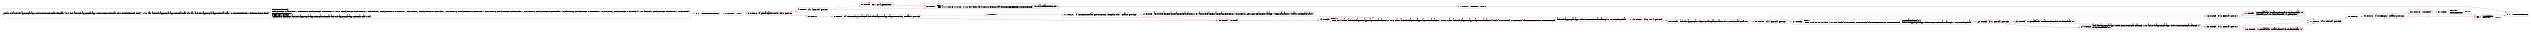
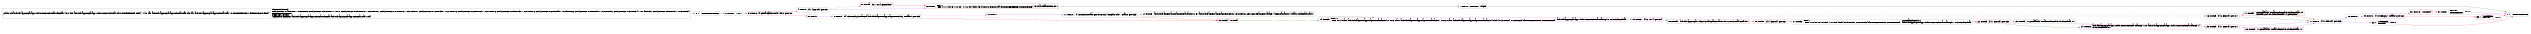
  digraph {
    rankdir=LR
    node [color=gray40 shape=record]
    edge [color=red]
    n1 [label="{0\:\ ?|MTH_ENTER_BLOCK\l}"]
    n2 [label="{2\:\ 0x0000|r1 = \-1\l}"]
    n3 [color=deeppink label="{3\:\ 0x0006|if (getNavigationMode() == 2) goto L8\l}"]
    n4 [label="{4\:\ 0x0008|if (r4 == null) goto L5\l}"]
    n5 [label="{8\:\ 0x0011}"]
    n6 [color=brown label="{5\:\ 0x000a|int r1 = r4.getPosition()\l}"]
    n7 [color=brown label="{6\:\ 0x000e|PHI: r1 \l  PHI: (r1v11 int) = (r1v0 int), (r1v12 int) binds: [B:4:0x0008, B:5:0x000a] A[DONT_GENERATE, DONT_INLINE]\l|r3.mSavedTabPosition = r1\l}"]
    n8 [label="{9\:\ 0x0015|if ((r3.mActivity instanceof androidx.fragment.app.FragmentActivity) == false) goto L33\l}"]
-   n9 [label="{7\:\ 0x0010|RETURN\l|return\l}"]
+   n9 [label="{7\:\ 0x0010|RETURN\l|widget\l}"]
    n10 [label="{1\:\ ?|MTH_EXIT_BLOCK\l}"]
    n11 [color=deeppink label="{10\:\ 0x0017}"]
    n12 [color=brown label="{13\:\ 0x0034|r0 = null\l}"]
    n13 [label="{11\:\ 0x0021|if (r3.mDecorToolbar.getViewGroup().isInEditMode() != false) goto L33\l}"]
    n14 [color=deeppink label="{14\:\ 0x0035|PHI: r0 \l  PHI: (r0v4 'trans' androidx.fragment.app.FragmentTransaction) = (r0v3 'trans' androidx.fragment.app.FragmentTransaction), (r0v12 'trans' androidx.fragment.app.FragmentTransaction) binds: [B:13:0x0034, B:12:0x0023] A[DONT_GENERATE, DONT_INLINE]\l|androidx.appcompat.app.WindowDecorActionBar$TabImpl r2 = r3.mSelectedTab\l}"]
    n15 [label="{12\:\ 0x0023|androidx.fragment.app.FragmentTransaction r0 = ((androidx.fragment.app.FragmentActivity) r3.mActivity).getSupportFragmentManager().beginTransaction().disallowAddToBackStack()\l}"]
    n16 [color=deeppink label="{15\:\ 0x0037|if (r2 != r4) goto L24\l}"]
    n17 [label="{16\:\ 0x0039|if (r2 == null) goto L17\l}"]
    n18 [color=brown label="{18\:\ 0x004e|androidx.appcompat.widget.ScrollingTabContainerView r2 = r3.mTabScrollView\l}"]
    n19 [color=brown label="{17\:\ 0x003b|r2.getCallback().onTabReselected(r3.mSelectedTab, r0)\lr3.mTabScrollView.animateToTab(r4.getPosition())\l}"]
    n20 [label="{27\:\ 0x0076|if (r0 == null) goto L23\l}"]
    n21 [color=brown label="{19\:\ 0x0050|if (r4 == null) goto L27\l}"]
    n22 [label="{28\:\ 0x0078}"]
+   n23 [label="{32\:\ ?|SYNTHETIC\lRETURN\l|return\l}"]
    n24 [color=deeppink label="{29\:\ 0x007c|if (r0.isEmpty() != false) goto L22\l}"]
    n25 [color=brown label="{30\:\ 0x007e|r0.commit()\l}"]
    n26 [color=deeppink label="{33\:\ ?|SYNTHETIC\lRETURN\l|return\l}"]
    n27 [label="{31\:\ 0x0081|RETURN\lORIG_RETURN\l|return\l}"]
    n28 [label="{21\:\ 0x0056|PHI: r1 \l  PHI: (r1v1 int) = (r1v0 int), (r1v7 int) binds: [B:19:0x0050, B:20:0x0052] A[DONT_GENERATE, DONT_INLINE]\l|r2.setTabSelected(r1)\landroidx.appcompat.app.WindowDecorActionBar$TabImpl r1 = r3.mSelectedTab\l}"]
    n29 [color=brown label="{22\:\ 0x005b|if (r1 == null) goto L30\l}"]
    n30 [label="{23\:\ 0x005d|r1.getCallback().onTabUnselected(r3.mSelectedTab, r0)\l}"]
    n31 [color=deeppink label="{24\:\ 0x0066|androidx.appcompat.app.WindowDecorActionBar$TabImpl r1 = (androidx.appcompat.app.WindowDecorActionBar.TabImpl) r4\lr3.mSelectedTab = r1\l}"]
    n32 [color=brown label="{25\:\ 0x006b|if (r1 == null) goto L17\l}"]
    n33 [color=deeppink label="{26\:\ 0x006d|r1.getCallback().onTabSelected(r3.mSelectedTab, r0)\l}"]
    n34 [label="{public void androidx.appcompat.app.WindowDecorActionBar.selectTab((r3v0 'this' androidx.appcompat.app.WindowDecorActionBar A[IMMUTABLE_TYPE, THIS]), (r4v0 'tab' androidx.appcompat.app.ActionBar$Tab A[D('tab' androidx.appcompat.app.ActionBar$Tab), IMMUTABLE_TYPE, METHOD_ARGUMENT]))  | USE_LINES_HINTS\lCROSS_EDGE: B:4:0x0008 \-\> B:6:0x000e, CROSS_EDGE: B:31:0x0081 \-\> B:1:?, CROSS_EDGE: B:29:0x007c \-\> B:31:0x0081, CROSS_EDGE: B:27:0x0076 \-\> B:31:0x0081, CROSS_EDGE: B:16:0x0039 \-\> B:27:0x0076, CROSS_EDGE: B:26:0x006d \-\> B:27:0x0076, CROSS_EDGE: B:25:0x006b \-\> B:27:0x0076, CROSS_EDGE: B:22:0x005b \-\> B:24:0x0066, CROSS_EDGE: B:19:0x0050 \-\> B:21:0x0056, CROSS_EDGE: B:13:0x0034 \-\> B:14:0x0035, CROSS_EDGE: B:9:0x0015 \-\> B:13:0x0034\lINLINE_NOT_NEEDED\lTYPE_VARS: EMPTY\lMETHOD_OVERRIDE: [androidx.appcompat.app.ActionBar.selectTab(androidx.appcompat.app.ActionBar$Tab):void]\l}"]
    n1 -> n2
    n2 -> n3 [color=darkgreen]
    n3 -> n4 [color=purple style=dashed]
    n3 -> n5
    n4 -> n6 [style=dashed]
    n4 -> n7 [color=purple]
    n5 -> n8 [color=purple]
    n6 -> n7
    n7 -> n9 [color=darkgreen]
    n8 -> n11 [color=purple style=dashed]
    n8 -> n12
    n9 -> n10 [color=darkgreen]
    n11 -> n13 [color=purple]
    n12 -> n14 [color=darkgreen]
    n13 -> n12
    n13 -> n15 [color=purple style=dashed]
    n14 -> n16 [color=darkgreen]
    n15 -> n14 [color=darkgreen]
    n16 -> n17 [color=purple style=dashed]
    n16 -> n18 [color=darkgreen]
    n17 -> n19 [style=dashed]
    n17 -> n20 [color=darkgreen]
    n18 -> n21
    n19 -> n20
    n20 -> n22 [color=purple style=dashed]
+   n20 -> n23 [color=purple]
    n21 -> n28 [color=purple]
    n22 -> n24 [color=purple]
+   n23 -> n10
    n24 -> n25 [style=dashed]
    n24 -> n26
    n25 -> n27
    n26 -> n10
-   n27 -> n26 [color=purple]
+   n27 -> n10 [color=purple]
    n28 -> n29
    n29 -> n30 [style=dashed]
    n29 -> n31 [color=darkgreen]
    n30 -> n31 [color=purple]
    n31 -> n32 [color=purple]
    n32 -> n20 [color=purple]
    n32 -> n33 [color=purple style=dashed]
    n33 -> n20 [color=purple]
    n34 -> n1
  }
